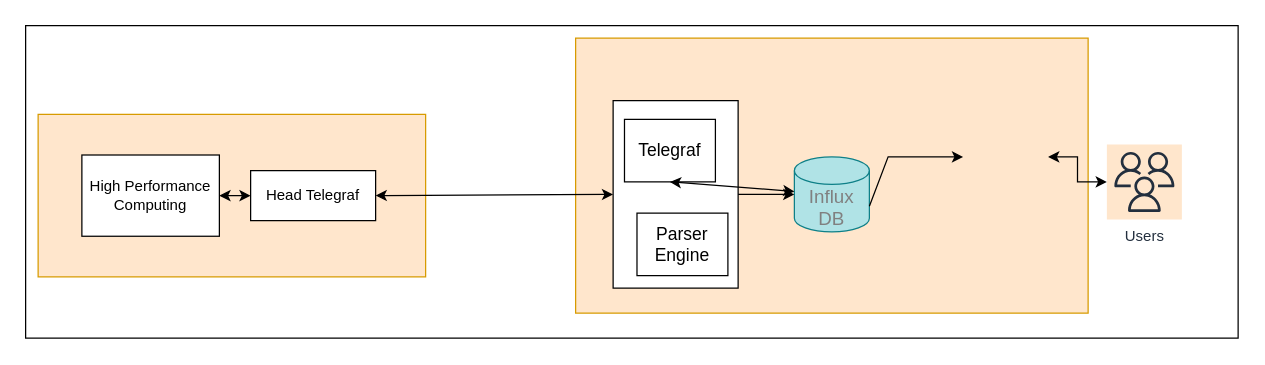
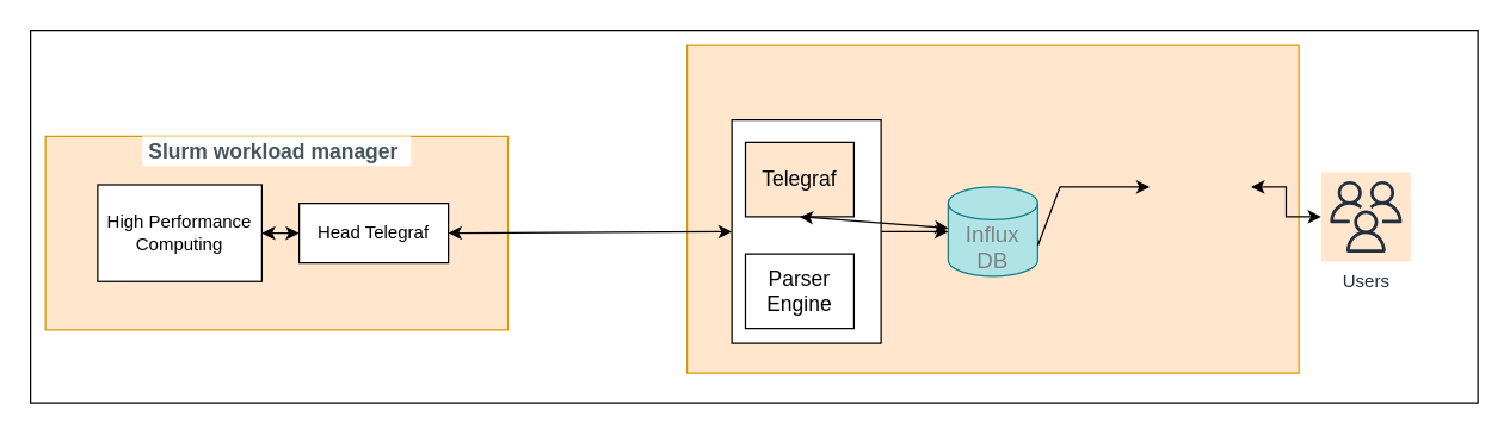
  <mxCell id="0" />
  <mxCell id="1" parent="0" />
  <mxCell id="2" value="" style="rounded=0;whiteSpace=wrap;html=1;" vertex="1" parent="1"><mxGeometry x="20" y="20" width="970" height="250" as="geometry" /></mxCell>
  <mxCell id="3" value="" style="rounded=0;whiteSpace=wrap;html=1;labelBackgroundColor=none;fontFamily=Helvetica;fontSize=14;fillColor=#ffe6cc;strokeColor=#d79b00;" vertex="1" parent="1"><mxGeometry x="460" y="30" width="410" height="220" as="geometry" /></mxCell>
  <mxCell id="4" value="" style="group" vertex="1" connectable="0" parent="1"><mxGeometry x="30" y="91" width="310" height="130" as="geometry" /></mxCell>
  <mxCell id="5" value="" style="rounded=0;whiteSpace=wrap;html=1;fillColor=#ffe6cc;strokeColor=#d79b00;" vertex="1" parent="4"><mxGeometry width="310" height="130" as="geometry" /></mxCell>
  <mxCell id="6" value="High Performance Computing" style="rounded=0;whiteSpace=wrap;html=1;" vertex="1" parent="4"><mxGeometry x="35" y="32.5" width="110" height="65" as="geometry" /></mxCell>
  <mxCell id="7" value="Head Telegraf" style="rounded=0;whiteSpace=wrap;html=1;" vertex="1" parent="4"><mxGeometry x="170" y="45" width="100" height="40" as="geometry" /></mxCell>
+ <mxCell id="8" value="&lt;h1 style=&quot;font-size: 14px&quot;&gt;&lt;span style=&quot;color: rgb(70 , 84 , 92)&quot;&gt;Slurm workload manager&lt;/span&gt;&amp;nbsp;&lt;/h1&gt;" style="text;html=1;align=center;verticalAlign=middle;whiteSpace=wrap;rounded=0;fillColor=#FFFFFF;" vertex="1" parent="4"><mxGeometry x="65" width="180" height="20" as="geometry" /></mxCell>
  <mxCell id="9" value="" style="endArrow=classic;startArrow=classic;html=1;rounded=0;fontFamily=Helvetica;fontSize=14;exitX=1;exitY=0.5;exitDx=0;exitDy=0;entryX=0;entryY=0.5;entryDx=0;entryDy=0;" edge="1" parent="4" source="6" target="7"><mxGeometry width="50" height="50" relative="1" as="geometry"><mxPoint x="180" y="205" as="sourcePoint" /><mxPoint x="230" y="155" as="targetPoint" /></mxGeometry></mxCell>
  <mxCell id="10" value="" style="endArrow=classic;startArrow=classic;html=1;rounded=0;fontFamily=Helvetica;fontSize=15;exitX=1;exitY=0.5;exitDx=0;exitDy=0;entryX=0;entryY=0.5;entryDx=0;entryDy=0;" edge="1" parent="1" source="7" target="15"><mxGeometry width="50" height="50" relative="1" as="geometry"><mxPoint x="480" y="360" as="sourcePoint" /><mxPoint x="530" y="310" as="targetPoint" /></mxGeometry></mxCell>
  <mxCell id="11" value="&lt;font color=&quot;#808080&quot;&gt;Influx DB&lt;/font&gt;" style="shape=cylinder3;whiteSpace=wrap;html=1;boundedLbl=1;backgroundOutline=1;size=11;labelBackgroundColor=none;fontFamily=Helvetica;fontSize=15;fillColor=#b0e3e6;strokeColor=#0e8088;" vertex="1" parent="1"><mxGeometry x="635" y="125" width="60" height="60" as="geometry" /></mxCell>
  <mxCell id="12" style="edgeStyle=orthogonalEdgeStyle;rounded=0;orthogonalLoop=1;jettySize=auto;html=1;exitX=1;exitY=0.5;exitDx=0;exitDy=0;fontFamily=Helvetica;fontSize=15;fontColor=#808080;startArrow=classic;startFill=1;" edge="1" parent="1" source="13" target="21"><mxGeometry relative="1" as="geometry" /></mxCell>
  <mxCell id="13" value="" style="shape=image;html=1;verticalAlign=top;verticalLabelPosition=bottom;labelBackgroundColor=#ffffff;imageAspect=0;aspect=fixed;image=https://cdn0.iconfinder.com/data/icons/business-startup-10/50/42-128.png;fontFamily=Helvetica;fontSize=15;fillColor=#FFFFFF;" vertex="1" parent="1"><mxGeometry x="770" y="91" width="68" height="68" as="geometry" /></mxCell>
  <mxCell id="14" value="" style="group" vertex="1" connectable="0" parent="1"><mxGeometry x="490" y="80" width="100" height="150" as="geometry" /></mxCell>
  <mxCell id="15" value="" style="rounded=0;whiteSpace=wrap;html=1;labelBackgroundColor=none;fontFamily=Helvetica;fontSize=15;fontColor=#808080;fillColor=#FFFFFF;" vertex="1" parent="14"><mxGeometry width="100" height="150" as="geometry" /></mxCell>
- <mxCell id="16" value="Telegraf" style="rounded=0;whiteSpace=wrap;html=1;labelBackgroundColor=none;fontFamily=Helvetica;fontSize=14;fillColor=#FFFFFF;" vertex="1" parent="14"><mxGeometry x="9.091" y="15" width="72.727" height="50" as="geometry" /></mxCell>
- <mxCell id="17" value="Parser Engine" style="rounded=0;whiteSpace=wrap;html=1;labelBackgroundColor=none;fontFamily=Helvetica;fontSize=14;fillColor=#FFFFFF;" vertex="1" parent="14"><mxGeometry x="19.091" y="90" width="72.727" height="50" as="geometry" /></mxCell>
+ <mxCell id="16" value="Telegraf" style="rounded=0;whiteSpace=wrap;html=1;labelBackgroundColor=none;fontFamily=Helvetica;fontSize=14;fillColor=#ffe6cc;" vertex="1" parent="14"><mxGeometry x="9.091" y="15" width="72.727" height="50" as="geometry" /></mxCell>
+ <mxCell id="17" value="Parser Engine" style="rounded=0;whiteSpace=wrap;html=1;labelBackgroundColor=none;fontFamily=Helvetica;fontSize=14;fillColor=#FFFFFF;" vertex="1" parent="14"><mxGeometry x="9.091" y="90" width="72.727" height="50" as="geometry" /></mxCell>
  <mxCell id="18" value="" style="endArrow=classic;startArrow=classic;html=1;rounded=0;fontFamily=Helvetica;fontSize=15;exitX=0.5;exitY=1;exitDx=0;exitDy=0;" edge="1" parent="14" source="16" target="11"><mxGeometry width="50" height="50" relative="1" as="geometry"><mxPoint x="90.909" y="300" as="sourcePoint" /><mxPoint x="136.364" y="250" as="targetPoint" /></mxGeometry></mxCell>
  <mxCell id="19" style="edgeStyle=orthogonalEdgeStyle;rounded=0;orthogonalLoop=1;jettySize=auto;html=1;exitX=1;exitY=0.5;exitDx=0;exitDy=0;entryX=0;entryY=0.5;entryDx=0;entryDy=0;entryPerimeter=0;fontFamily=Helvetica;fontSize=15;fontColor=#808080;" edge="1" parent="1" source="15" target="11"><mxGeometry relative="1" as="geometry" /></mxCell>
  <mxCell id="20" value="" style="endArrow=classic;html=1;rounded=0;fontFamily=Helvetica;fontSize=15;fontColor=#808080;exitX=1;exitY=0;exitDx=0;exitDy=39.5;exitPerimeter=0;" edge="1" parent="1" source="11" target="13"><mxGeometry width="50" height="50" relative="1" as="geometry"><mxPoint x="740" y="360" as="sourcePoint" /><mxPoint x="790" y="310" as="targetPoint" /><Array as="points"><mxPoint x="710" y="125" /></Array></mxGeometry></mxCell>
  <mxCell id="21" value="Users" style="sketch=0;outlineConnect=0;fontColor=#232F3E;gradientColor=none;strokeColor=#232F3E;fillColor=#FFE6CC;dashed=0;verticalLabelPosition=bottom;verticalAlign=top;align=center;html=1;fontSize=12;fontStyle=0;aspect=fixed;shape=mxgraph.aws4.resourceIcon;resIcon=mxgraph.aws4.users;labelBackgroundColor=none;fontFamily=Helvetica;" vertex="1" parent="1"><mxGeometry x="885" y="115" width="60" height="60" as="geometry" /></mxCell>
